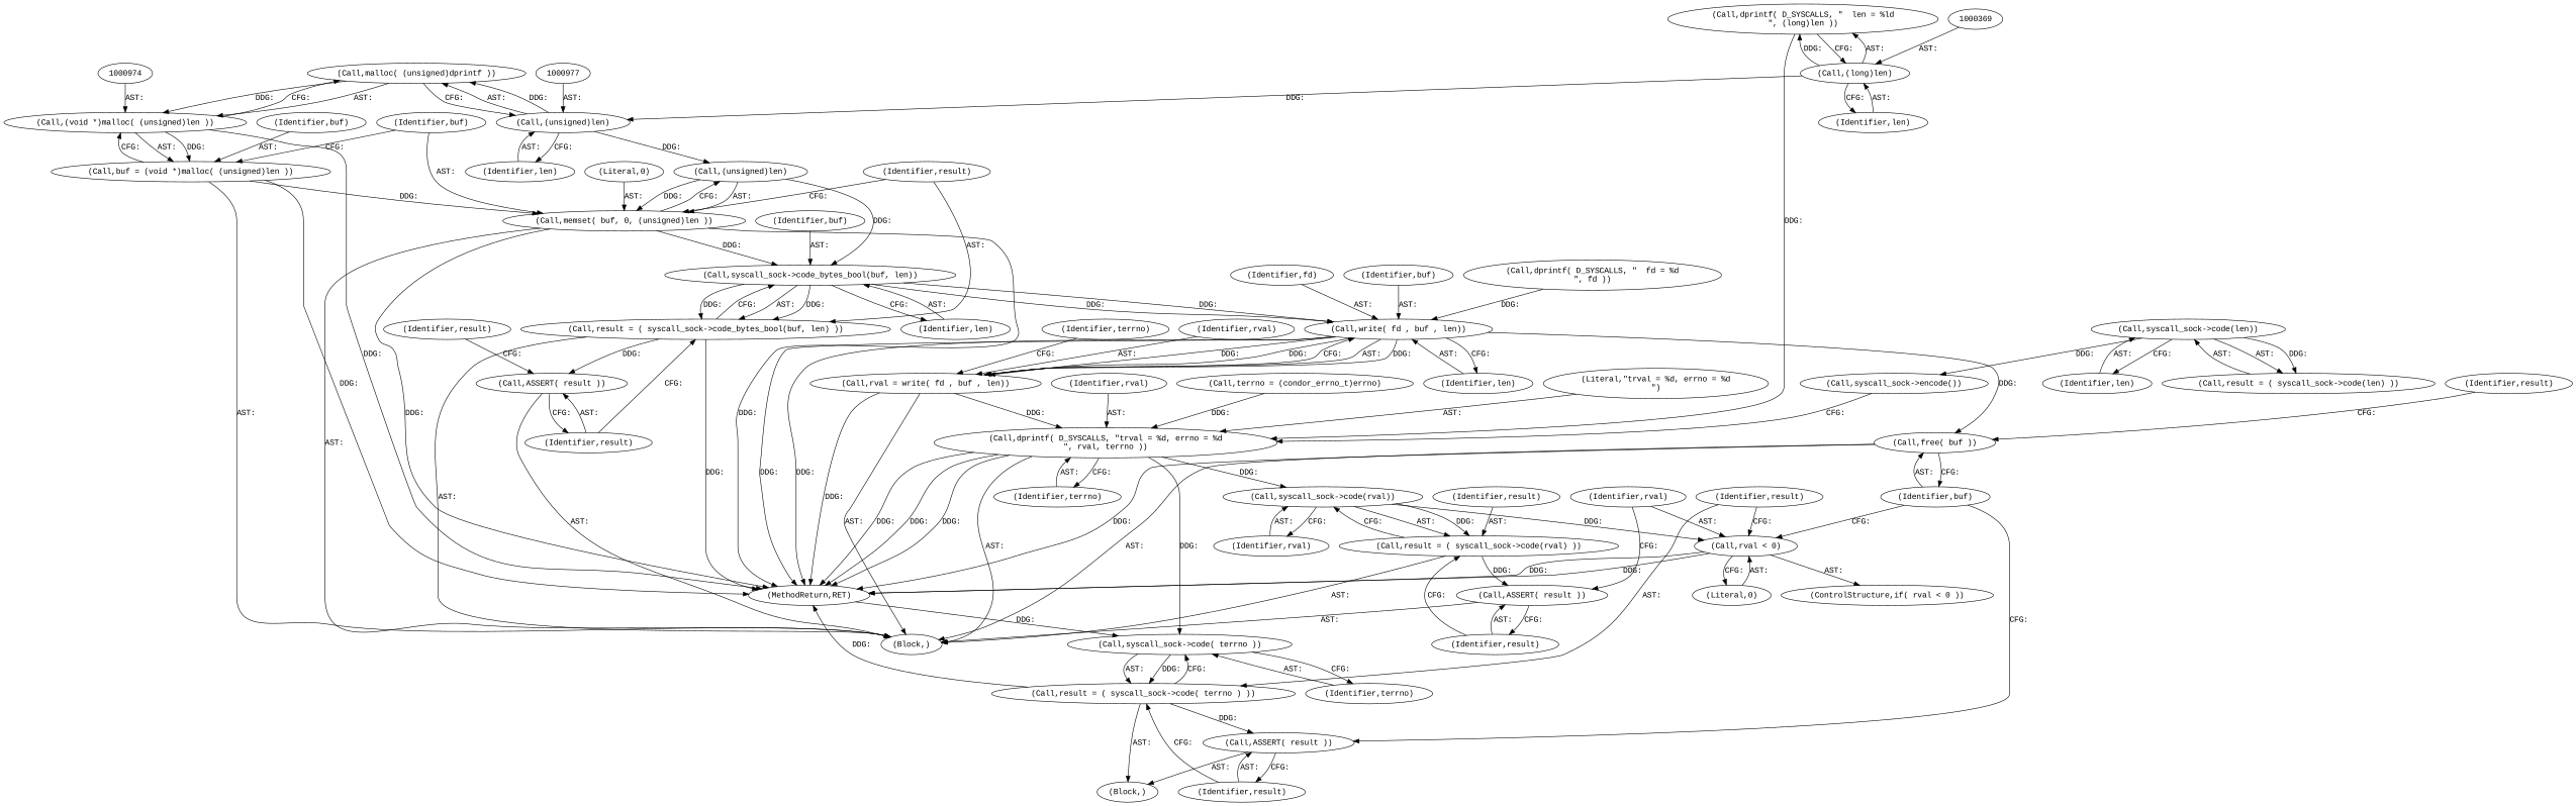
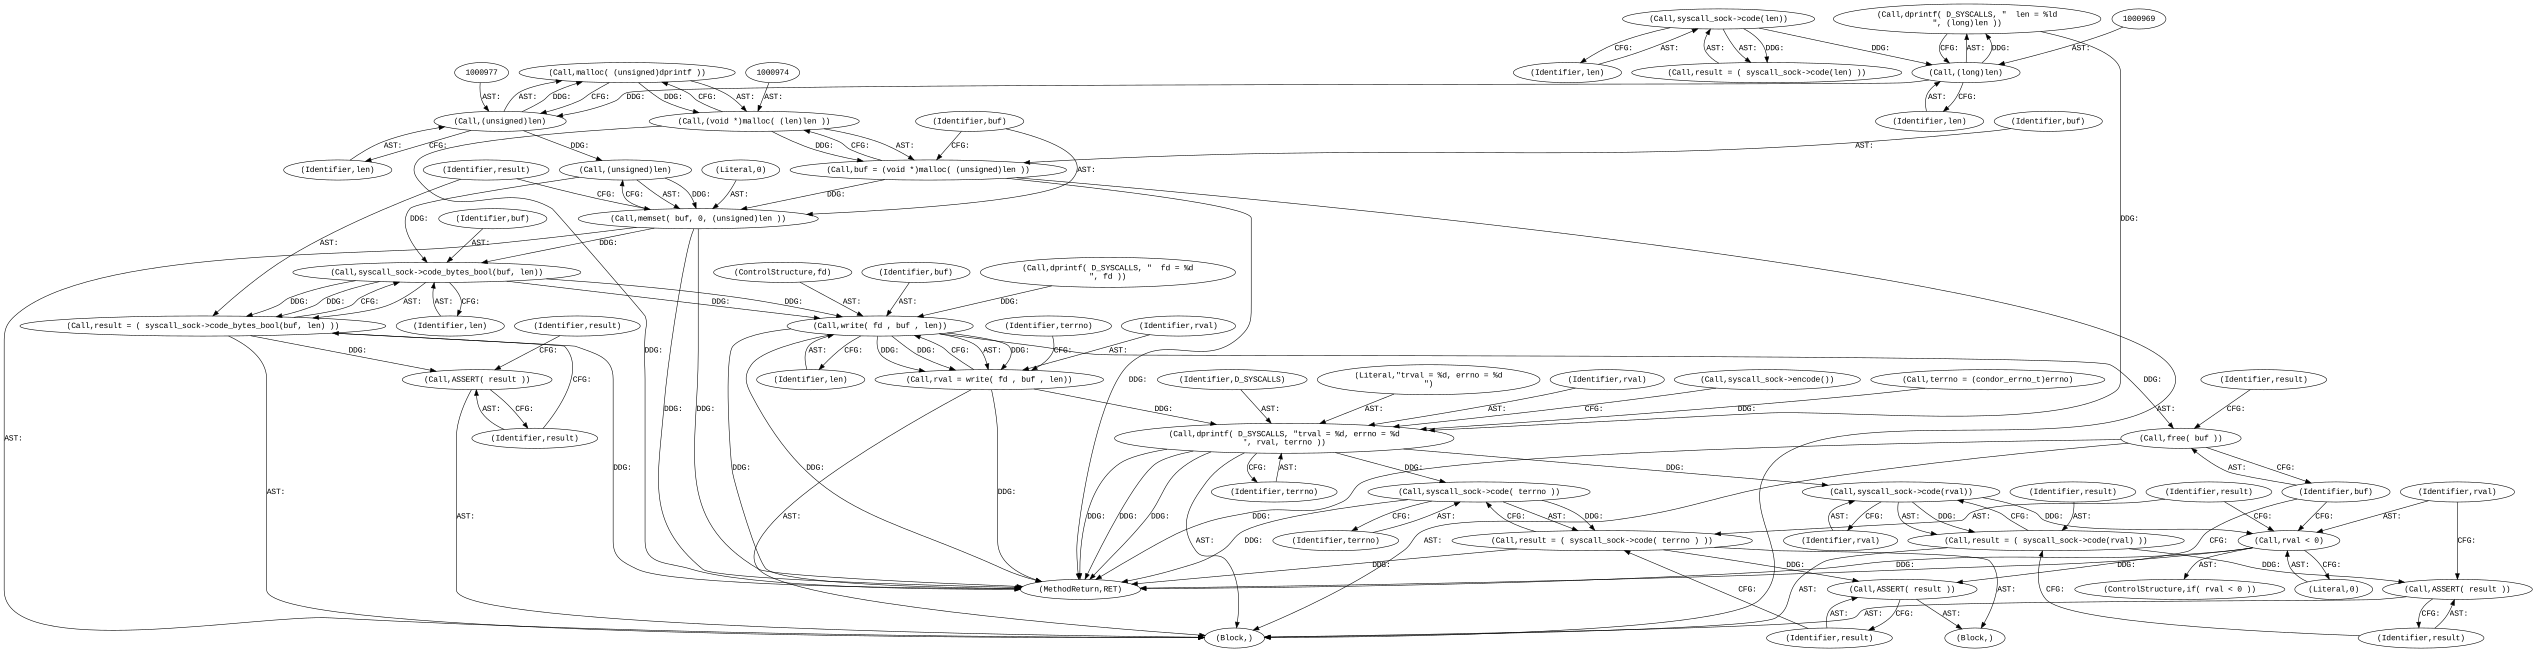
  digraph {
    fontname="Liberation Mono"
    node [fontname="Liberation Mono"]
    edge [fontname="Liberation Mono"]
    n1 [label="(Call,malloc( (unsigned)dprintf ))"]
    n2 [label="(Call,(unsigned)len)"]
-   n3 [label="(Call,(void *)malloc( (unsigned)len ))"]
+   n3 [label="(Call,(void *)malloc( (len)len ))"]
    n4 [label="(Call,(unsigned)len)"]
    n5 [label="(Identifier,len)"]
    n6 [label="(Call,buf = (void *)malloc( (unsigned)len ))"]
    n7 [label="(MethodReturn,RET)"]
    n8 [label="(Call,memset( buf, 0, (unsigned)len ))"]
    n9 [label="(Call,syscall_sock->code_bytes_bool(buf, len))"]
    n10 [label="(Call,(long)len)"]
    n11 [label="(Identifier,len)"]
    n12 [label="(Call,dprintf( D_SYSCALLS, \"  len = %ld\n\", (long)len ))"]
    n13 [label="(Call,dprintf( D_SYSCALLS, \"\trval = %d, errno = %d\n\", rval, terrno ))"]
    n14 [label="(Call,syscall_sock->code(len))"]
    n15 [label="(Identifier,len)"]
    n16 [label="(Call,result = ( syscall_sock->code(len) ))"]
    n17 [label="(Block,)"]
    n18 [label="(Call,result = ( syscall_sock->code_bytes_bool(buf, len) ))"]
    n19 [label="(Call,write( fd , buf , len))"]
    n20 [label="(Identifier,len)"]
    n21 [label="(Call,ASSERT( result ))"]
    n22 [label="(Call,rval = write( fd , buf , len))"]
    n23 [label="(Call,free( buf ))"]
    n24 [label="(Identifier,len)"]
    n25 [label="(Identifier,result)"]
    n26 [label="(Identifier,buf)"]
    n27 [label="(Call,syscall_sock->code(rval))"]
    n28 [label="(Call,syscall_sock->code( terrno ))"]
    n29 [label="(Identifier,terrno)"]
    n30 [label="(Call,result = ( syscall_sock->code(rval) ))"]
    n31 [label="(Call,rval < 0)"]
    n32 [label="(Identifier,rval)"]
    n33 [label="(Call,result = ( syscall_sock->code( terrno ) ))"]
    n34 [label="(Identifier,terrno)"]
    n35 [label="(Call,ASSERT( result ))"]
    n36 [label="(Literal,0)"]
    n37 [label="(ControlStructure,if( rval < 0 ))"]
    n38 [label="(Identifier,result)"]
    n39 [label="(Call,ASSERT( result ))"]
    n40 [label="(Block,)"]
    n41 [label="(Identifier,result)"]
-   n42 [label="(Identifier,fd)"]
+   n42 [label="(ControlStructure,fd)"]
    n43 [label="(Identifier,buf)"]
+   n44 [label="(Identifier,D_SYSCALLS)"]
    n45 [label="(Identifier,buf)"]
    n46 [label="(Literal,\"\trval = %d, errno = %d\n\")"]
    n47 [label="(Call,dprintf( D_SYSCALLS, \"  fd = %d\n\", fd ))"]
    n48 [label="(Identifier,result)"]
    n49 [label="(Identifier,result)"]
    n50 [label="(Identifier,result)"]
    n51 [label="(Identifier,result)"]
    n52 [label="(Identifier,terrno)"]
    n53 [label="(Identifier,rval)"]
    n54 [label="(Identifier,result)"]
    n55 [label="(Identifier,buf)"]
    n56 [label="(Call,syscall_sock->encode())"]
    n57 [label="(Call,terrno = (condor_errno_t)errno)"]
    n58 [label="(Identifier,rval)"]
    n59 [label="(Identifier,rval)"]
    n60 [label="(Literal,0)"]
    n61 [label="(Identifier,buf)"]
    1000977
-   1000969 [label=1000369]
+   1000969
    1000974
    n1 -> n2 [label="CFG: "]
    n1 -> n3 [label="AST: "]
    n1 -> n3 [label="DDG: "]
    n2 -> n1 [label="AST: "]
    n2 -> n1 [label="DDG: "]
    n2 -> n4 [label="DDG: "]
    n2 -> n5 [label="CFG: "]
    n3 -> n1 [label="CFG: "]
    n3 -> n6 [label="AST: "]
    n3 -> n6 [label="DDG: "]
    n3 -> n7 [label="DDG: "]
    n4 -> n8 [label="AST: "]
    n4 -> n8 [label="DDG: "]
    n4 -> n9 [label="DDG: "]
    n5 -> n2 [label="AST: "]
    n6 -> n3 [label="CFG: "]
    n6 -> n7 [label="DDG: "]
    n6 -> n8 [label="DDG: "]
    n6 -> n17 [label="AST: "]
    n8 -> n4 [label="CFG: "]
    n8 -> n7 [label="DDG: "]
    n8 -> n7 [label="DDG: "]
    n8 -> n9 [label="DDG: "]
    n8 -> n17 [label="AST: "]
    n9 -> n18 [label="AST: "]
    n9 -> n18 [label="DDG: "]
    n9 -> n18 [label="DDG: "]
    n9 -> n19 [label="DDG: "]
    n9 -> n19 [label="DDG: "]
    n9 -> n20 [label="CFG: "]
    n10 -> n2 [label="DDG: "]
    n10 -> n11 [label="CFG: "]
    n10 -> n12 [label="AST: "]
    n10 -> n12 [label="DDG: "]
    n11 -> n10 [label="AST: "]
    n12 -> n10 [label="CFG: "]
    n12 -> n13 [label="DDG: "]
    n13 -> n7 [label="DDG: "]
    n13 -> n7 [label="DDG: "]
    n13 -> n7 [label="DDG: "]
    n13 -> n17 [label="AST: "]
    n13 -> n27 [label="DDG: "]
    n13 -> n28 [label="DDG: "]
    n13 -> n29 [label="CFG: "]
-   n14 -> n56 [label="DDG: "]
+   n14 -> n10 [label="DDG: "]
    n14 -> n15 [label="CFG: "]
    n14 -> n16 [label="AST: "]
    n14 -> n16 [label="DDG: "]
    n15 -> n14 [label="AST: "]
    n16 -> n14 [label="AST: "]
    n18 -> n7 [label="DDG: "]
    n18 -> n9 [label="CFG: "]
    n18 -> n17 [label="AST: "]
    n18 -> n21 [label="DDG: "]
    n19 -> n7 [label="DDG: "]
    n19 -> n7 [label="DDG: "]
    n19 -> n22 [label="AST: "]
    n19 -> n22 [label="DDG: "]
    n19 -> n22 [label="DDG: "]
    n19 -> n22 [label="DDG: "]
    n19 -> n23 [label="DDG: "]
    n19 -> n24 [label="CFG: "]
    n20 -> n9 [label="AST: "]
    n21 -> n17 [label="AST: "]
    n21 -> n25 [label="CFG: "]
    n22 -> n7 [label="DDG: "]
    n22 -> n13 [label="DDG: "]
    n22 -> n17 [label="AST: "]
    n22 -> n19 [label="CFG: "]
    n23 -> n7 [label="DDG: "]
    n23 -> n17 [label="AST: "]
    n23 -> n26 [label="CFG: "]
    n24 -> n19 [label="AST: "]
    n25 -> n18 [label="CFG: "]
    n25 -> n21 [label="AST: "]
    n26 -> n23 [label="AST: "]
    n26 -> n31 [label="CFG: "]
    n26 -> n39 [label="CFG: "]
    n27 -> n30 [label="AST: "]
    n27 -> n30 [label="DDG: "]
    n27 -> n31 [label="DDG: "]
    n27 -> n32 [label="CFG: "]
-   n7 -> n28 [label="DDG: "]
+   n28 -> n7 [label="DDG: "]
    n28 -> n33 [label="AST: "]
    n28 -> n33 [label="DDG: "]
    n28 -> n34 [label="CFG: "]
    n29 -> n13 [label="AST: "]
    n30 -> n17 [label="AST: "]
    n30 -> n27 [label="CFG: "]
    n30 -> n35 [label="DDG: "]
    n31 -> n7 [label="DDG: "]
    n31 -> n7 [label="DDG: "]
    n31 -> n36 [label="CFG: "]
    n31 -> n37 [label="AST: "]
    n32 -> n27 [label="AST: "]
    n33 -> n7 [label="DDG: "]
    n33 -> n28 [label="CFG: "]
    n33 -> n39 [label="DDG: "]
    n33 -> n40 [label="AST: "]
    n34 -> n28 [label="AST: "]
    n35 -> n17 [label="AST: "]
    n35 -> n38 [label="CFG: "]
    n36 -> n31 [label="AST: "]
    n38 -> n30 [label="CFG: "]
    n38 -> n35 [label="AST: "]
    n39 -> n40 [label="AST: "]
    n39 -> n41 [label="CFG: "]
    n41 -> n33 [label="CFG: "]
    n41 -> n39 [label="AST: "]
    n42 -> n19 [label="AST: "]
    n43 -> n19 [label="AST: "]
+   n44 -> n13 [label="AST: "]
    n45 -> n6 [label="CFG: "]
    n45 -> n8 [label="AST: "]
    n46 -> n13 [label="AST: "]
    n47 -> n19 [label="DDG: "]
    n48 -> n31 [label="CFG: "]
    n48 -> n33 [label="AST: "]
    n49 -> n21 [label="CFG: "]
    n50 -> n30 [label="AST: "]
    n51 -> n8 [label="CFG: "]
    n51 -> n18 [label="AST: "]
    n52 -> n22 [label="CFG: "]
    n53 -> n13 [label="AST: "]
    n54 -> n23 [label="CFG: "]
    n55 -> n9 [label="AST: "]
    n56 -> n13 [label="CFG: "]
    n57 -> n13 [label="DDG: "]
    n58 -> n22 [label="AST: "]
    n59 -> n31 [label="AST: "]
    n59 -> n35 [label="CFG: "]
    n60 -> n8 [label="AST: "]
    n61 -> n6 [label="AST: "]
    1000977 -> n2 [label="AST: "]
    1000969 -> n10 [label="AST: "]
    1000974 -> n3 [label="AST: "]
  }
